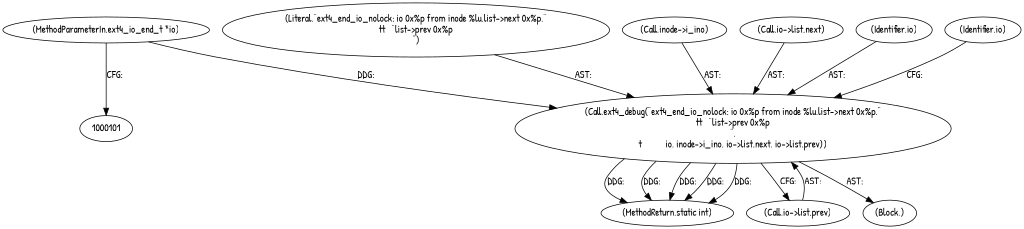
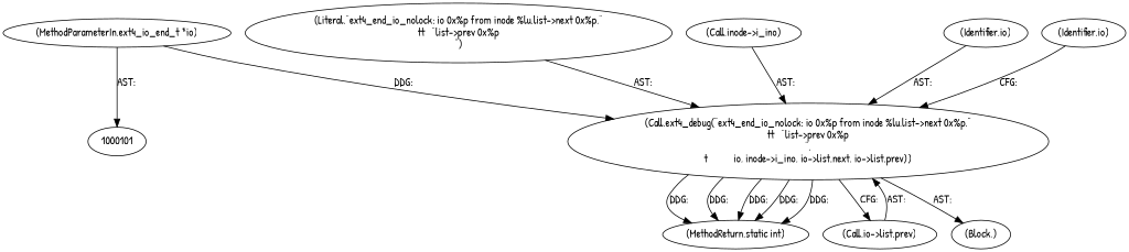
  digraph {
    fontname="Patrick Hand"
    node [fontname="Patrick Hand"]
    edge [fontname="Patrick Hand"]
    n1 [label="(Call,ext4_debug(\"ext4_end_io_nolock: io 0x%p from inode %lu,list->next 0x%p,\"\n\t\t   \"list->prev 0x%p\n\",\n\t           io, inode->i_ino, io->list.next, io->list.prev))"]
    n2 [label="(MethodReturn,static int)"]
    n3 [label="(Call,io->list.prev)"]
    n4 [label="(Block,)"]
    n5 [label="(MethodParameterIn,ext4_io_end_t *io)"]
    1000101
    n7 [label="(Literal,\"ext4_end_io_nolock: io 0x%p from inode %lu,list->next 0x%p,\"\n\t\t   \"list->prev 0x%p\n\")"]
    n8 [label="(Call,inode->i_ino)"]
-   n9 [label="(Call,io->list.next)"]
    n10 [label="(Identifier,io)"]
    n11 [label="(Identifier,io)"]
    n1 -> n2 [label="DDG: "]
    n1 -> n2 [label="DDG: "]
    n1 -> n2 [label="DDG: "]
    n1 -> n2 [label="DDG: "]
    n1 -> n2 [label="DDG: "]
    n1 -> n3 [label="CFG: "]
    n1 -> n4 [label="AST: "]
    n3 -> n1 [label="AST: "]
    n5 -> n1 [label="DDG: "]
-   n5 -> 1000101 [label="CFG: "]
+   n5 -> 1000101 [label="AST: "]
    n7 -> n1 [label="AST: "]
    n8 -> n1 [label="AST: "]
-   n9 -> n1 [label="AST: "]
    n10 -> n1 [label="AST: "]
    n11 -> n1 [label="CFG: "]
  }
